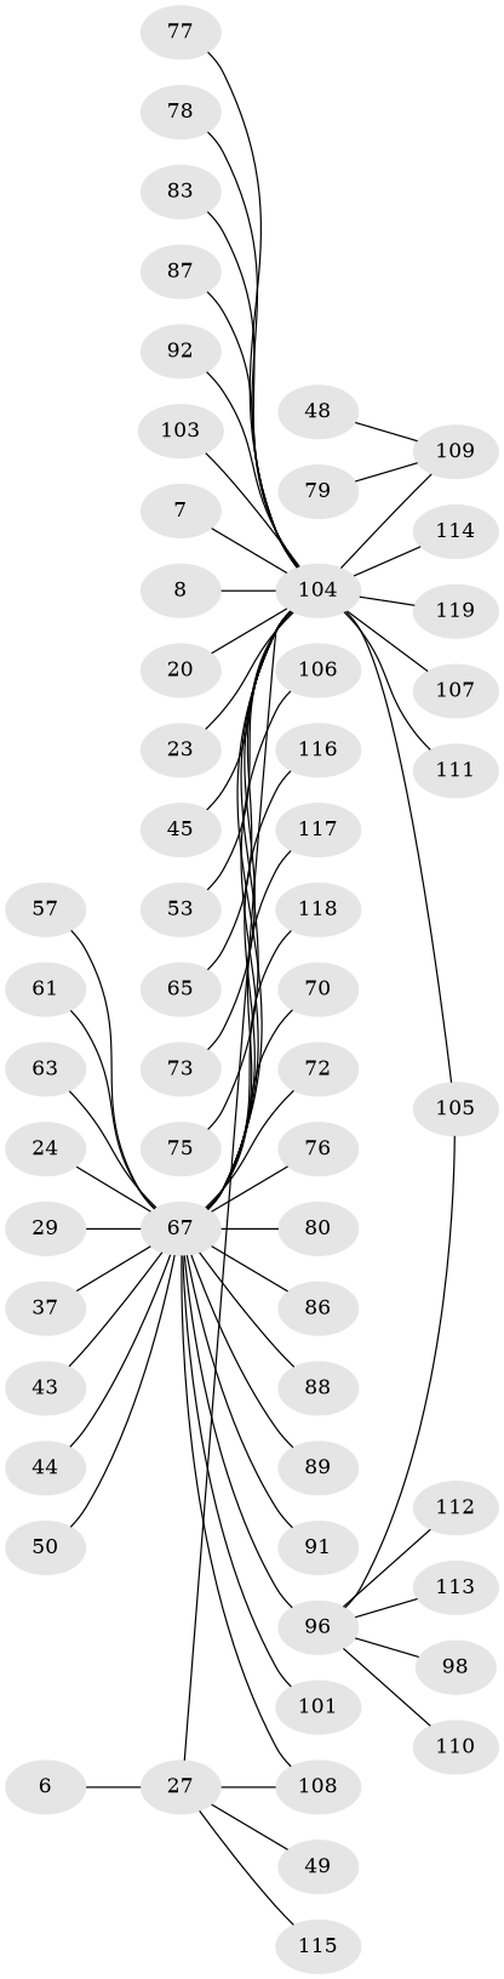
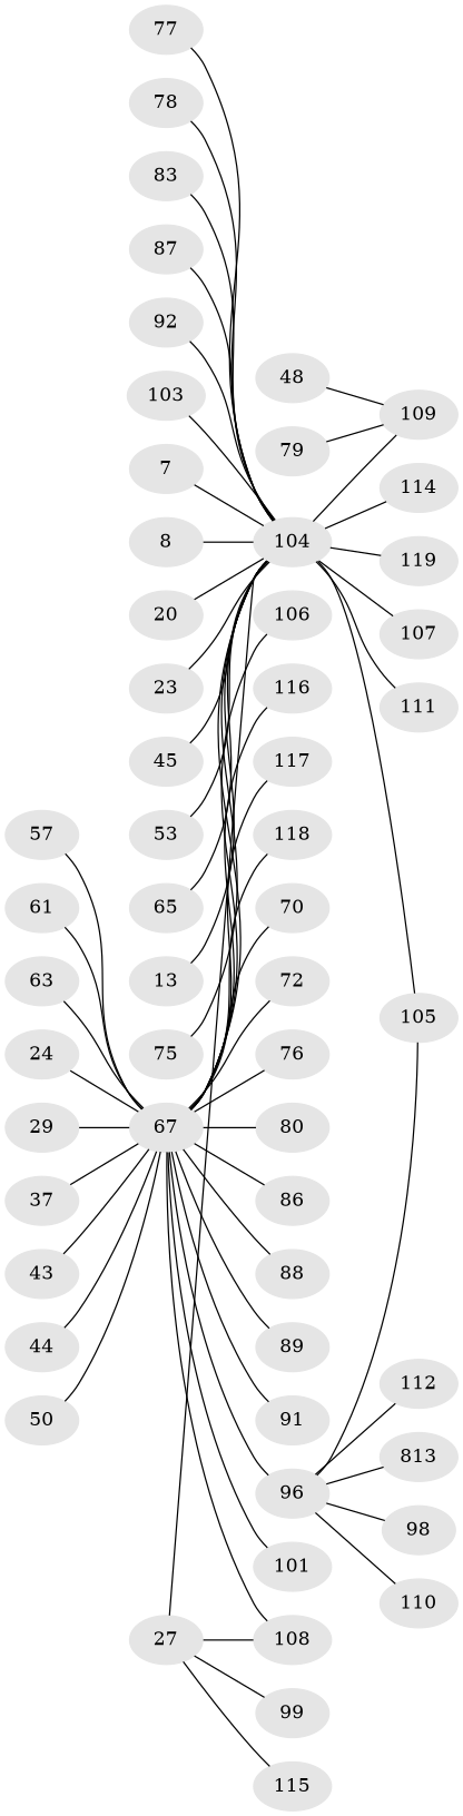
  graph {
    rankdir=LR
    node [color=gray90 style=filled]
    27 [super="+4"]
    104 [super="+32+41+51+3"]
-   49
+   49 [label=99]
    108 [super="+99"]
    115
-   6
    109 [super="+9"]
    105 [super="+68"]
    107
    111
    114 [super="+95"]
    119
    7
    8
    20
    23
    67 [super="+17+2+11+15+64+59+18+22"]
    70
    72
    76
    80 [super="+52"]
    86
    88
    89
    91
    96 [super="+66+56+38+71+82"]
    101
    106 [super="+81"]
    116
    117 [super="+93"]
    118
    24
    29
    37
    43
    44
    45
    48
    50
    53
    57 [super="+46"]
    61
    63
    65
    98
    110 [super="+100"]
    112 [super="+34+40+84+58+69+90+94+102"]
-   113
-   73
+   113 [label=813]
+   73 [label=13]
    75
    77
    78 [super="+47"]
    79
    83 [super="+10+31"]
    87
    92
    103
    27 -- 104 [weight=2]
    27 -- 49
    27 -- 108
    27 -- 115
    104 -- 109 [weight=2]
    104 -- 105
    104 -- 107
    104 -- 111
    104 -- 114
    104 -- 119
-   6 -- 27
    7 -- 104
    8 -- 104
    20 -- 104
    23 -- 104
    67 -- 104 [weight=3]
    67 -- 108 [weight=2]
    67 -- 70
    67 -- 72
    67 -- 76
    67 -- 80
    67 -- 86
    67 -- 88
    67 -- 89
    67 -- 91
    67 -- 96 [weight=2]
    67 -- 101
    67 -- 106
    67 -- 116
    67 -- 117
    67 -- 118
    96 -- 105
    96 -- 98
    96 -- 110
    96 -- 112
    96 -- 113
    24 -- 67
    29 -- 67
    37 -- 67
    43 -- 67
    44 -- 67
    45 -- 104
    48 -- 109
    50 -- 67
    53 -- 104
    57 -- 67
    61 -- 67
    63 -- 67
    65 -- 104
    73 -- 104
    75 -- 104
    77 -- 104
    78 -- 104
    79 -- 109
    83 -- 104
    87 -- 104
    92 -- 104
    103 -- 104
  }
